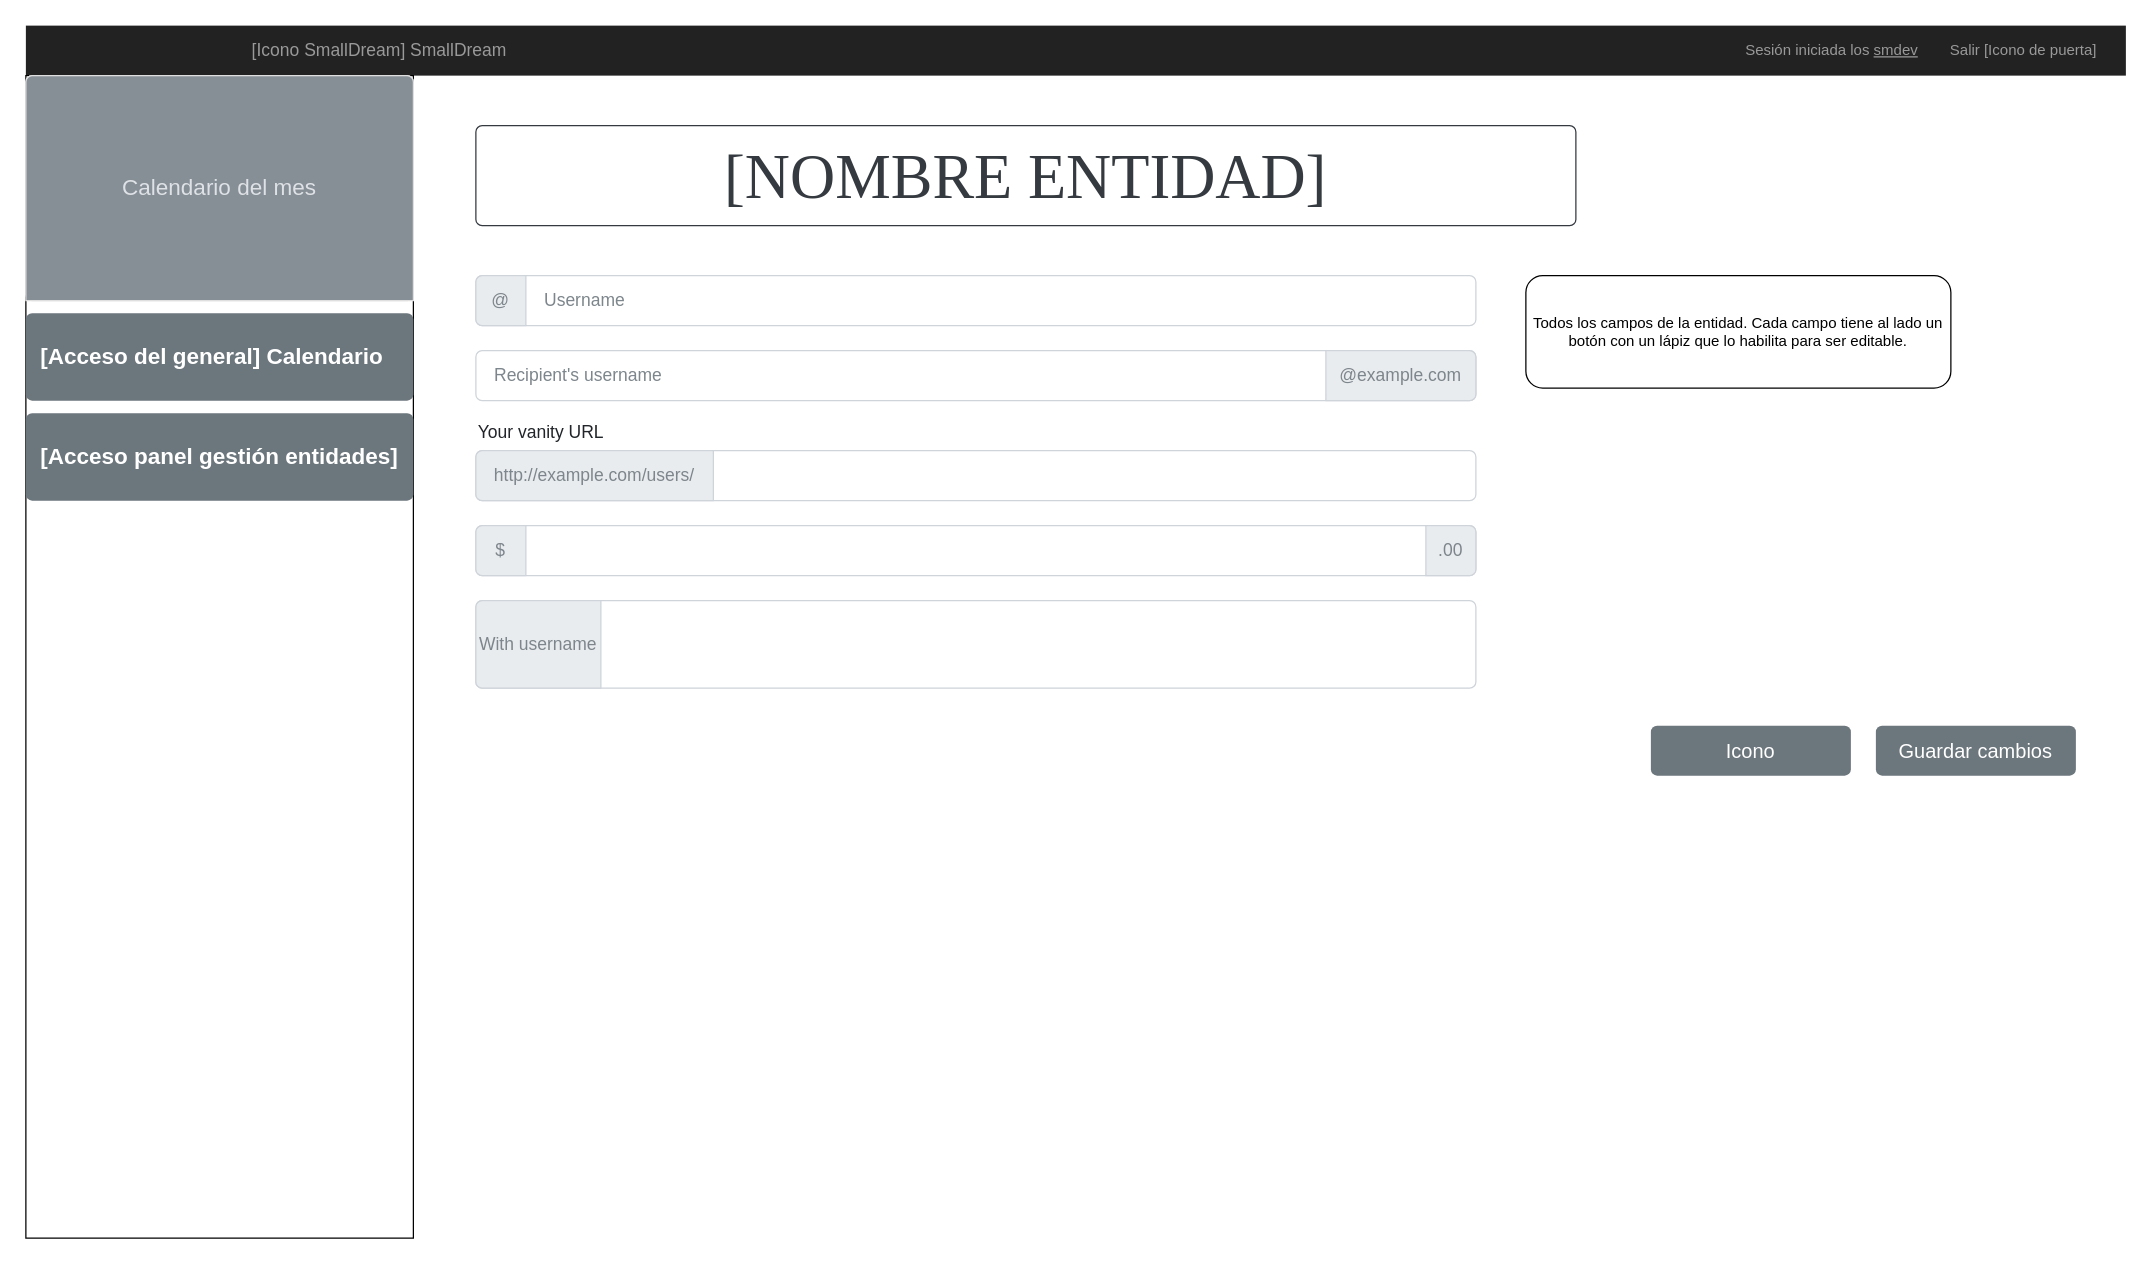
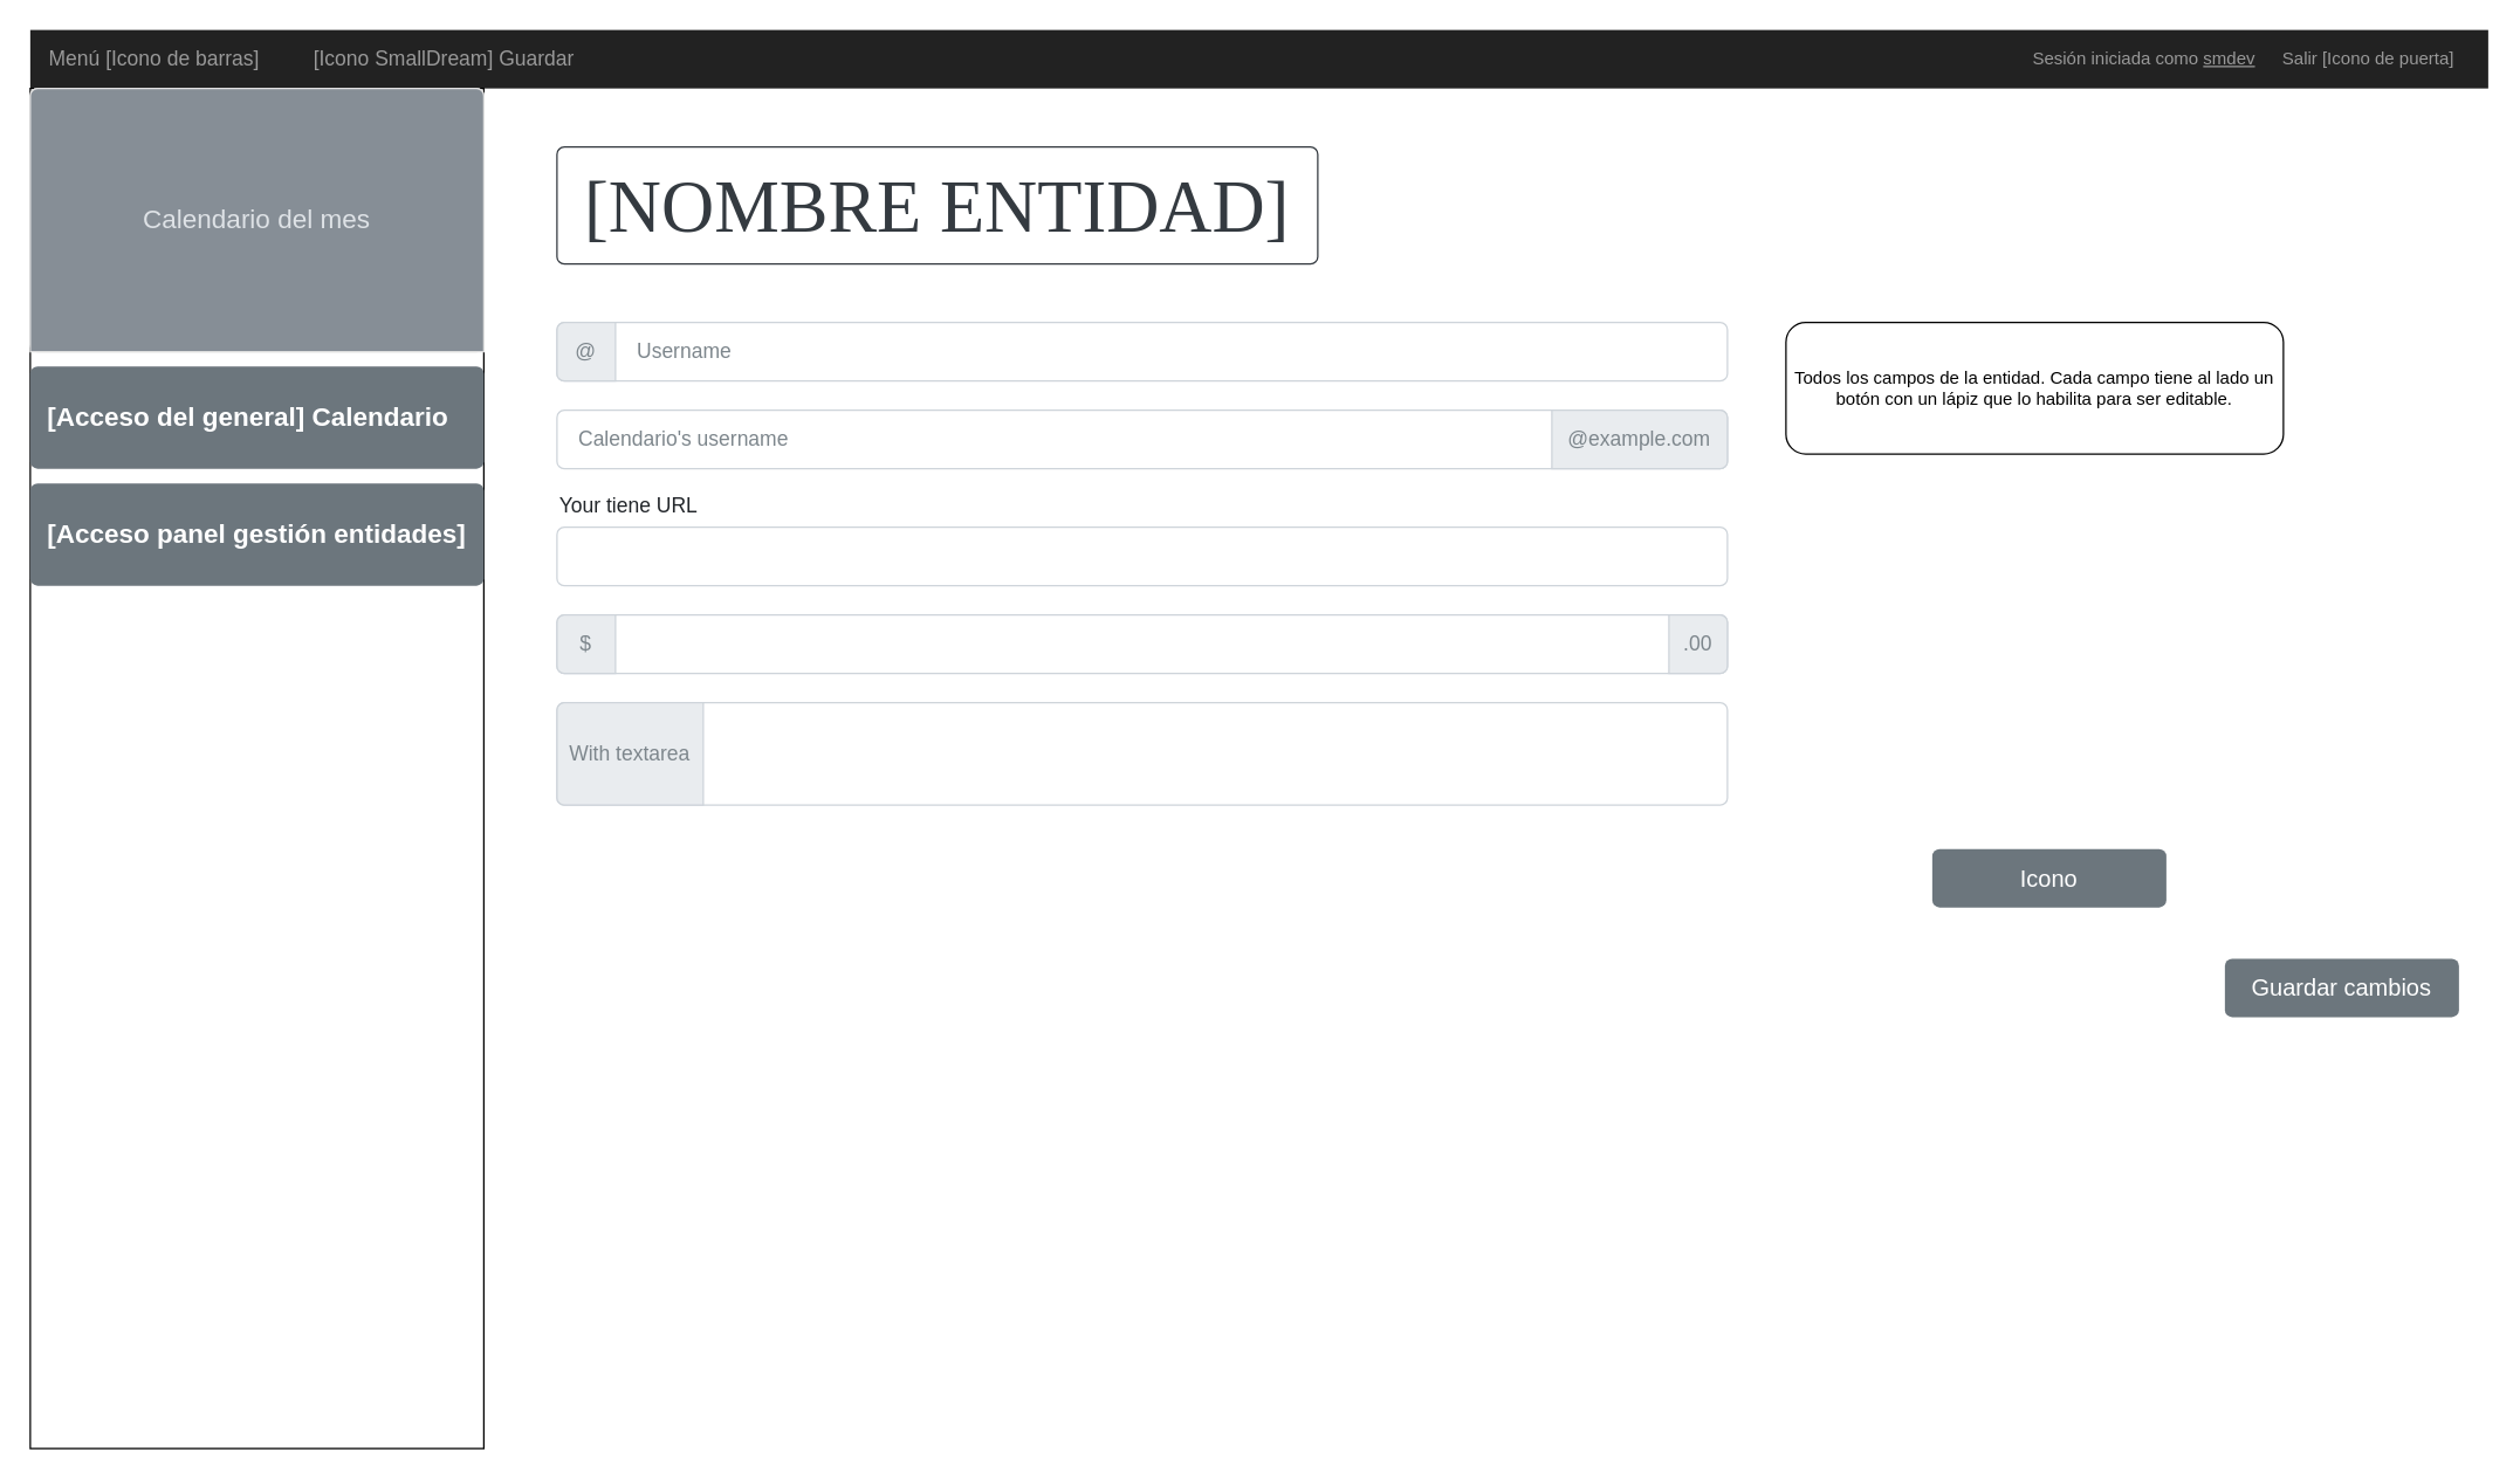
  <mxCell id="0" style=";html=1;" />
  <mxCell id="1" style=";html=1;" parent="0" />
  <mxCell id="2" value="" style="html=1;shadow=0;dashed=0;shape=mxgraph.bootstrap.rect;fillColor=#222222;strokeColor=none;whiteSpace=wrap;rounded=0;fontSize=12;fontColor=#000000;align=center;" vertex="1" parent="1"><mxGeometry x="20" y="20" width="1680" height="40" as="geometry" /></mxCell>
- <mxCell id="4" value="Sesión iniciada los &lt;u&gt;smdev&lt;/u&gt;" style="html=1;shadow=0;dashed=0;fillColor=none;strokeColor=none;shape=mxgraph.bootstrap.rect;fontColor=#999999;whiteSpace=wrap;" vertex="1" parent="2"><mxGeometry x="1350" width="190.09" height="40" as="geometry" /></mxCell>
+ <mxCell id="3" value="Menú [Icono de barras]" style="html=1;shadow=0;dashed=0;fillColor=none;strokeColor=none;shape=mxgraph.bootstrap.rect;fontColor=#999999;fontSize=14;whiteSpace=wrap;" vertex="1" parent="2"><mxGeometry width="170" height="40" as="geometry" /></mxCell>
+ <mxCell id="4" value="Sesión iniciada como &lt;u&gt;smdev&lt;/u&gt;" style="html=1;shadow=0;dashed=0;fillColor=none;strokeColor=none;shape=mxgraph.bootstrap.rect;fontColor=#999999;whiteSpace=wrap;" vertex="1" parent="2"><mxGeometry x="1350" width="190.09" height="40" as="geometry" /></mxCell>
  <mxCell id="5" value="Salir [Icono de puerta]&amp;nbsp;" style="html=1;shadow=0;dashed=0;fillColor=none;strokeColor=none;shape=mxgraph.bootstrap.rect;fontColor=#999999;whiteSpace=wrap;" vertex="1" parent="2"><mxGeometry x="1520" width="160" height="40" as="geometry" /></mxCell>
- <mxCell id="6" value="[Icono SmallDream] SmallDream" style="html=1;shadow=0;dashed=0;fillColor=none;strokeColor=none;shape=mxgraph.bootstrap.rect;fontColor=#999999;fontSize=14;whiteSpace=wrap;" vertex="1" parent="2"><mxGeometry x="170" width="226.26" height="40" as="geometry" /></mxCell>
+ <mxCell id="6" value="[Icono SmallDream] Guardar" style="html=1;shadow=0;dashed=0;fillColor=none;strokeColor=none;shape=mxgraph.bootstrap.rect;fontColor=#999999;fontSize=14;whiteSpace=wrap;" vertex="1" parent="2"><mxGeometry x="170" width="226.26" height="40" as="geometry" /></mxCell>
  <mxCell id="7" value="" style="rounded=0;whiteSpace=wrap;html=1;" vertex="1" parent="1"><mxGeometry x="20" y="60" width="310" height="930" as="geometry" /></mxCell>
  <mxCell id="8" value="" style="html=1;shadow=0;dashed=0;shape=mxgraph.bootstrap.rrect;rSize=5;strokeColor=#DFDFDF;html=1;whiteSpace=wrap;fillColor=#ffffff;fontColor=#000000;verticalAlign=bottom;align=left;spacing=20;fontSize=14;" vertex="1" parent="1"><mxGeometry x="20" y="60" width="310" height="180" as="geometry" /></mxCell>
  <mxCell id="9" value="Calendario del mes" style="html=1;shadow=0;dashed=0;shape=mxgraph.bootstrap.topButton;rSize=5;perimeter=none;whiteSpace=wrap;fillColor=#868E96;strokeColor=#DFDFDF;fontColor=#DEE2E6;resizeWidth=1;fontSize=18;" vertex="1" parent="8"><mxGeometry width="310" height="180" relative="1" as="geometry" /></mxCell>
  <mxCell id="10" value="[Acceso panel gestión entidades]" style="html=1;shadow=0;dashed=0;shape=mxgraph.bootstrap.rrect;rSize=5;strokeColor=none;strokeWidth=1;fillColor=#6C767D;fontColor=#FFFFFF;whiteSpace=wrap;align=left;verticalAlign=middle;spacingLeft=10;fontStyle=1;fontSize=18;" vertex="1" parent="1"><mxGeometry x="20" y="330" width="310" height="70" as="geometry" /></mxCell>
  <mxCell id="11" value="[Acceso del general] Calendario" style="html=1;shadow=0;dashed=0;shape=mxgraph.bootstrap.rrect;rSize=5;strokeColor=none;strokeWidth=1;fillColor=#6C767D;fontColor=#FFFFFF;whiteSpace=wrap;align=left;verticalAlign=middle;spacingLeft=10;fontStyle=1;fontSize=18;" vertex="1" parent="1"><mxGeometry x="20" y="250" width="310" height="70" as="geometry" /></mxCell>
- <mxCell id="12" value="&lt;font style=&quot;font-size: 50px&quot;&gt;[NOMBRE ENTIDAD]&lt;/font&gt;" style="html=1;shadow=0;dashed=0;shape=mxgraph.bootstrap.rrect;rSize=5;strokeColor=#343A40;strokeWidth=1;fillColor=none;fontColor=#343A40;whiteSpace=wrap;align=center;verticalAlign=middle;spacingLeft=0;fontStyle=0;fontSize=16;spacing=5;fontFamily=Consolas;" vertex="1" parent="1"><mxGeometry x="380" y="100" width="880" height="80" as="geometry" /></mxCell>
+ <mxCell id="12" value="&lt;font style=&quot;font-size: 50px&quot;&gt;[NOMBRE ENTIDAD]&lt;/font&gt;" style="html=1;shadow=0;dashed=0;shape=mxgraph.bootstrap.rrect;rSize=5;strokeColor=#343A40;strokeWidth=1;fillColor=none;fontColor=#343A40;whiteSpace=wrap;align=center;verticalAlign=middle;spacingLeft=0;fontStyle=0;fontSize=16;spacing=5;fontFamily=Consolas;" vertex="1" parent="1"><mxGeometry x="380" y="100" width="520" height="80" as="geometry" /></mxCell>
  <mxCell id="13" value="Username" style="html=1;shadow=0;dashed=0;shape=mxgraph.bootstrap.rrect;rSize=5;strokeColor=#CED4DA;html=1;whiteSpace=wrap;fillColor=#FFFFFF;fontColor=#7D868C;align=left;spacing=15;spacingLeft=40;fontSize=14;" vertex="1" parent="1"><mxGeometry x="380" y="220" width="800" height="40" as="geometry" /></mxCell>
  <mxCell id="14" value="@" style="html=1;shadow=0;dashed=0;shape=mxgraph.bootstrap.leftButton;strokeColor=inherit;gradientColor=inherit;fontColor=inherit;fillColor=#E9ECEF;rSize=5;perimeter=none;whiteSpace=wrap;resizeHeight=1;fontSize=14;" vertex="1" parent="13"><mxGeometry width="40" height="40" as="geometry" /></mxCell>
- <mxCell id="15" value="Recipient's username" style="html=1;shadow=0;dashed=0;shape=mxgraph.bootstrap.rrect;rSize=5;strokeColor=#CED4DA;html=1;whiteSpace=wrap;fillColor=#FFFFFF;fontColor=#7D868C;align=left;spacingLeft=0;spacing=15;fontSize=14;" vertex="1" parent="1"><mxGeometry x="380" y="280" width="800" height="40" as="geometry" /></mxCell>
+ <mxCell id="15" value="Calendario's username" style="html=1;shadow=0;dashed=0;shape=mxgraph.bootstrap.rrect;rSize=5;strokeColor=#CED4DA;html=1;whiteSpace=wrap;fillColor=#FFFFFF;fontColor=#7D868C;align=left;spacingLeft=0;spacing=15;fontSize=14;" vertex="1" parent="1"><mxGeometry x="380" y="280" width="800" height="40" as="geometry" /></mxCell>
  <mxCell id="16" value="@example.com" style="html=1;shadow=0;dashed=0;shape=mxgraph.bootstrap.rightButton;strokeColor=inherit;gradientColor=inherit;fontColor=inherit;fillColor=#E9ECEF;rSize=5;perimeter=none;whiteSpace=wrap;resizeHeight=1;fontSize=14;" vertex="1" parent="15"><mxGeometry x="1" width="120" height="40" relative="1" as="geometry"><mxPoint x="-120" as="offset" /></mxGeometry></mxCell>
- <mxCell id="17" value="Your vanity URL" style="html=1;shadow=0;dashed=0;shape=mxgraph.bootstrap.rrect;rSize=5;strokeColor=none;html=1;whiteSpace=wrap;fillColor=none;fontColor=#212529;align=left;spacingLeft=0;fontSize=14;" vertex="1" parent="1"><mxGeometry x="380" y="330" width="200" height="30" as="geometry" /></mxCell>
+ <mxCell id="17" value="Your tiene URL" style="html=1;shadow=0;dashed=0;shape=mxgraph.bootstrap.rrect;rSize=5;strokeColor=none;html=1;whiteSpace=wrap;fillColor=none;fontColor=#212529;align=left;spacingLeft=0;fontSize=14;" vertex="1" parent="1"><mxGeometry x="380" y="330" width="200" height="30" as="geometry" /></mxCell>
  <mxCell id="18" value="" style="html=1;shadow=0;dashed=0;shape=mxgraph.bootstrap.rrect;rSize=5;strokeColor=#CED4DA;html=1;whiteSpace=wrap;fillColor=#FFFFFF;fontColor=#7D868C;align=left;spacing=15;spacingLeft=40;fontSize=14;" vertex="1" parent="1"><mxGeometry x="380" y="360" width="800" height="40" as="geometry" /></mxCell>
- <mxCell id="19" value="http://example.com/users/" style="html=1;shadow=0;dashed=0;shape=mxgraph.bootstrap.leftButton;strokeColor=inherit;gradientColor=inherit;fontColor=inherit;fillColor=#E9ECEF;rSize=5;perimeter=none;whiteSpace=wrap;resizeHeight=1;fontSize=14;" vertex="1" parent="18"><mxGeometry width="190" height="40" as="geometry" /></mxCell>
  <mxCell id="20" value="" style="html=1;shadow=0;dashed=0;shape=mxgraph.bootstrap.rrect;rSize=5;strokeColor=#CED4DA;html=1;whiteSpace=wrap;fillColor=#FFFFFF;fontColor=#7D868C;align=left;spacing=15;spacingLeft=40;fontSize=14;" vertex="1" parent="1"><mxGeometry x="380" y="420" width="800" height="40" as="geometry" /></mxCell>
  <mxCell id="21" value="$" style="html=1;shadow=0;dashed=0;shape=mxgraph.bootstrap.leftButton;strokeColor=inherit;gradientColor=inherit;fontColor=inherit;fillColor=#E9ECEF;rSize=5;perimeter=none;whiteSpace=wrap;resizeHeight=1;fontSize=14;" vertex="1" parent="20"><mxGeometry width="40" height="40" as="geometry" /></mxCell>
  <mxCell id="22" value=".00" style="html=1;shadow=0;dashed=0;shape=mxgraph.bootstrap.rightButton;strokeColor=inherit;gradientColor=inherit;fontColor=inherit;fillColor=#E9ECEF;rSize=5;perimeter=none;whiteSpace=wrap;resizeHeight=1;fontSize=14;" vertex="1" parent="20"><mxGeometry x="1" width="40" height="40" relative="1" as="geometry"><mxPoint x="-40" as="offset" /></mxGeometry></mxCell>
  <mxCell id="23" value="" style="html=1;shadow=0;dashed=0;shape=mxgraph.bootstrap.rrect;rSize=5;strokeColor=#CED4DA;html=1;whiteSpace=wrap;fillColor=#FFFFFF;fontColor=#7D868C;align=left;spacing=15;spacingLeft=40;fontSize=14;" vertex="1" parent="1"><mxGeometry x="380" y="480" width="800" height="70" as="geometry" /></mxCell>
- <mxCell id="24" value="With username" style="html=1;shadow=0;dashed=0;shape=mxgraph.bootstrap.leftButton;strokeColor=inherit;gradientColor=inherit;fontColor=inherit;fillColor=#E9ECEF;rSize=5;perimeter=none;whiteSpace=wrap;resizeHeight=1;fontSize=14;" vertex="1" parent="23"><mxGeometry width="100" height="70" as="geometry" /></mxCell>
+ <mxCell id="24" value="With textarea" style="html=1;shadow=0;dashed=0;shape=mxgraph.bootstrap.leftButton;strokeColor=inherit;gradientColor=inherit;fontColor=inherit;fillColor=#E9ECEF;rSize=5;perimeter=none;whiteSpace=wrap;resizeHeight=1;fontSize=14;" vertex="1" parent="23"><mxGeometry width="100" height="70" as="geometry" /></mxCell>
  <mxCell id="25" value="Todos los campos de la entidad. Cada campo tiene al lado un botón con un lápiz que lo habilita para ser editable." style="rounded=1;whiteSpace=wrap;html=1;" vertex="1" parent="1"><mxGeometry x="1220" y="220" width="340" height="90" as="geometry" /></mxCell>
- <mxCell id="26" value="Guardar cambios" style="html=1;shadow=0;dashed=0;shape=mxgraph.bootstrap.rrect;rSize=5;strokeColor=none;strokeWidth=1;fillColor=#6C767D;fontColor=#FFFFFF;whiteSpace=wrap;align=center;verticalAlign=middle;spacingLeft=0;fontStyle=0;fontSize=16;spacing=5;" vertex="1" parent="1"><mxGeometry x="1500" y="580" width="160" height="40" as="geometry" /></mxCell>
+ <mxCell id="26" value="Guardar cambios" style="html=1;shadow=0;dashed=0;shape=mxgraph.bootstrap.rrect;rSize=5;strokeColor=none;strokeWidth=1;fillColor=#6C767D;fontColor=#FFFFFF;whiteSpace=wrap;align=center;verticalAlign=middle;spacingLeft=0;fontStyle=0;fontSize=16;spacing=5;" vertex="1" parent="1"><mxGeometry x="1520" y="655" width="160" height="40" as="geometry" /></mxCell>
  <mxCell id="27" value="Icono" style="html=1;shadow=0;dashed=0;shape=mxgraph.bootstrap.rrect;rSize=5;strokeColor=none;strokeWidth=1;fillColor=#6C767D;fontColor=#FFFFFF;whiteSpace=wrap;align=center;verticalAlign=middle;spacingLeft=0;fontStyle=0;fontSize=16;spacing=5;" vertex="1" parent="1"><mxGeometry x="1320" y="580" width="160" height="40" as="geometry" /></mxCell>
